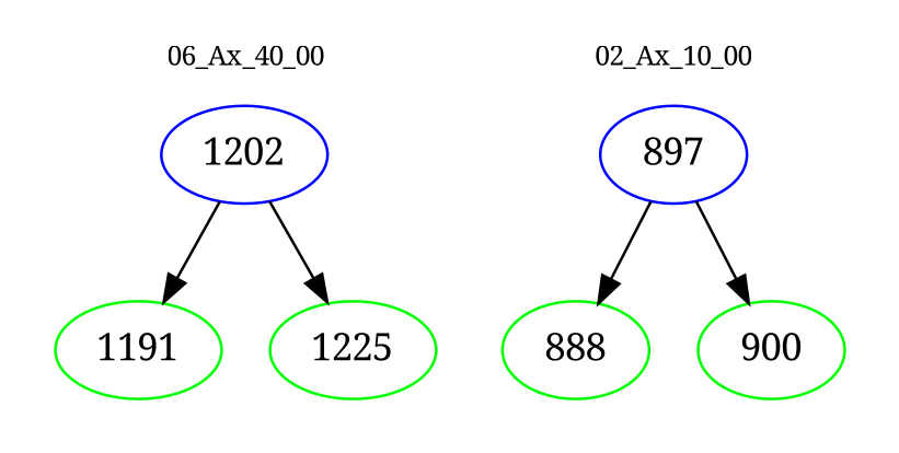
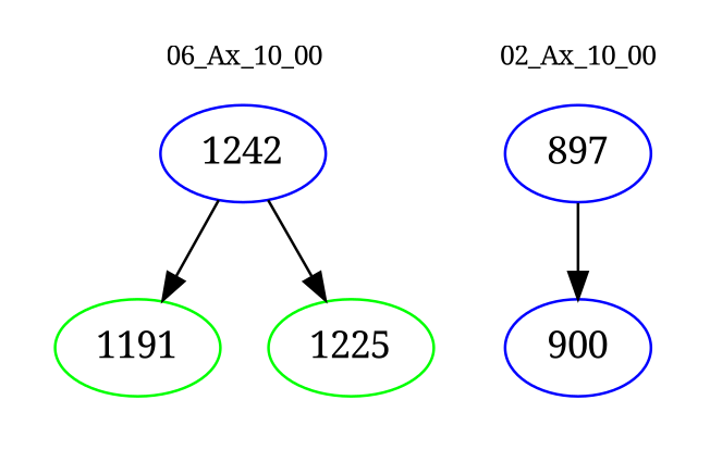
  digraph {
    fontname="Noto Serif"
    node [color=blue fontname="Noto Serif"]
    edge [color=black fontname="Noto Serif"]
-   n1 [label=1202]
+   n1 [label=1242]
    n2 [color=green label=1191]
    n3 [color=green label=1225]
    n4 [label=897]
-   n5 [color=green label=888]
-   n6 [color=green label=900]
+   n6 [label=900]
    subgraph cluster_1 {
      color=white
      fontsize=10
-     label="06_Ax_40_00"
+     label="06_Ax_10_00"
      n1
      n2
      n3
    }
    subgraph cluster_2 {
      color=white
      fontsize=10
      label="02_Ax_10_00"
      n4
-     n5
      n6
    }
    n1 -> n2
    n1 -> n3
-   n4 -> n5
    n4 -> n6
  }
